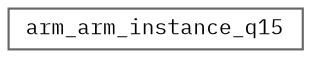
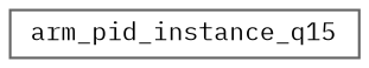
  digraph {
    rankdir=LR
    fontname="IBM Plex Mono"
-   n1 [color=grey40 fillcolor=white fontname="IBM Plex Mono" fontsize=10 height=0.2 label=arm_arm_instance_q15 shape=box style=filled width=0.4]
+   n1 [color=grey40 fillcolor=white fontname="IBM Plex Mono" fontsize=10 height=0.2 label=arm_pid_instance_q15 shape=box style=filled width=0.4]
  }
